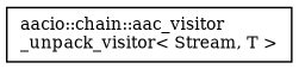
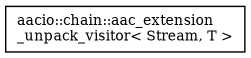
  digraph {
    rankdir=LR
    fontname="DejaVu Serif"
-   n1 [color=black fillcolor=white fontname="DejaVu Serif" fontsize=10 height=0.2 label="aacio::chain::aac_visitor\l_unpack_visitor\< Stream, T \>" shape=record style=filled width=0.4]
+   n1 [color=black fillcolor=white fontname="DejaVu Serif" fontsize=10 height=0.2 label="aacio::chain::aac_extension\l_unpack_visitor\< Stream, T \>" shape=record style=filled width=0.4]
  }
